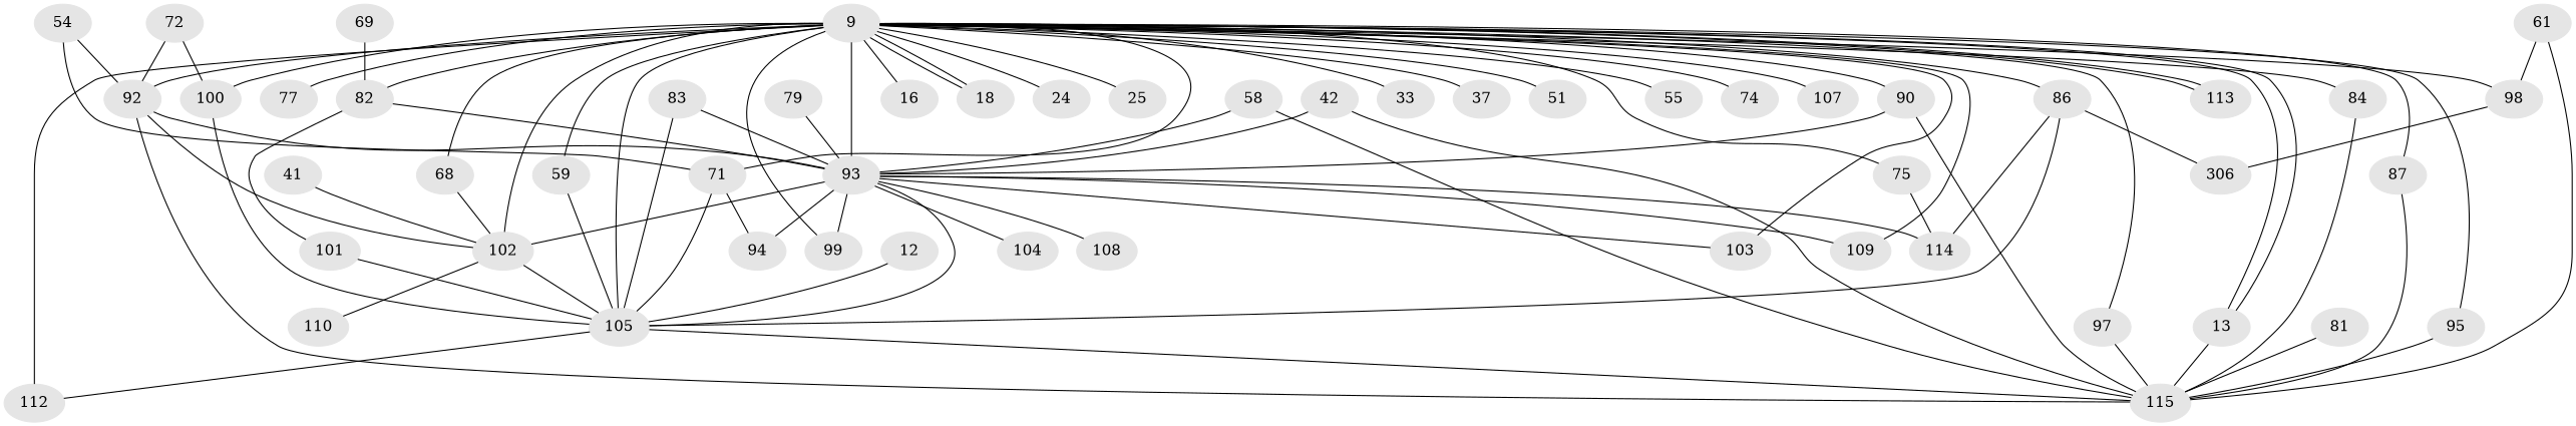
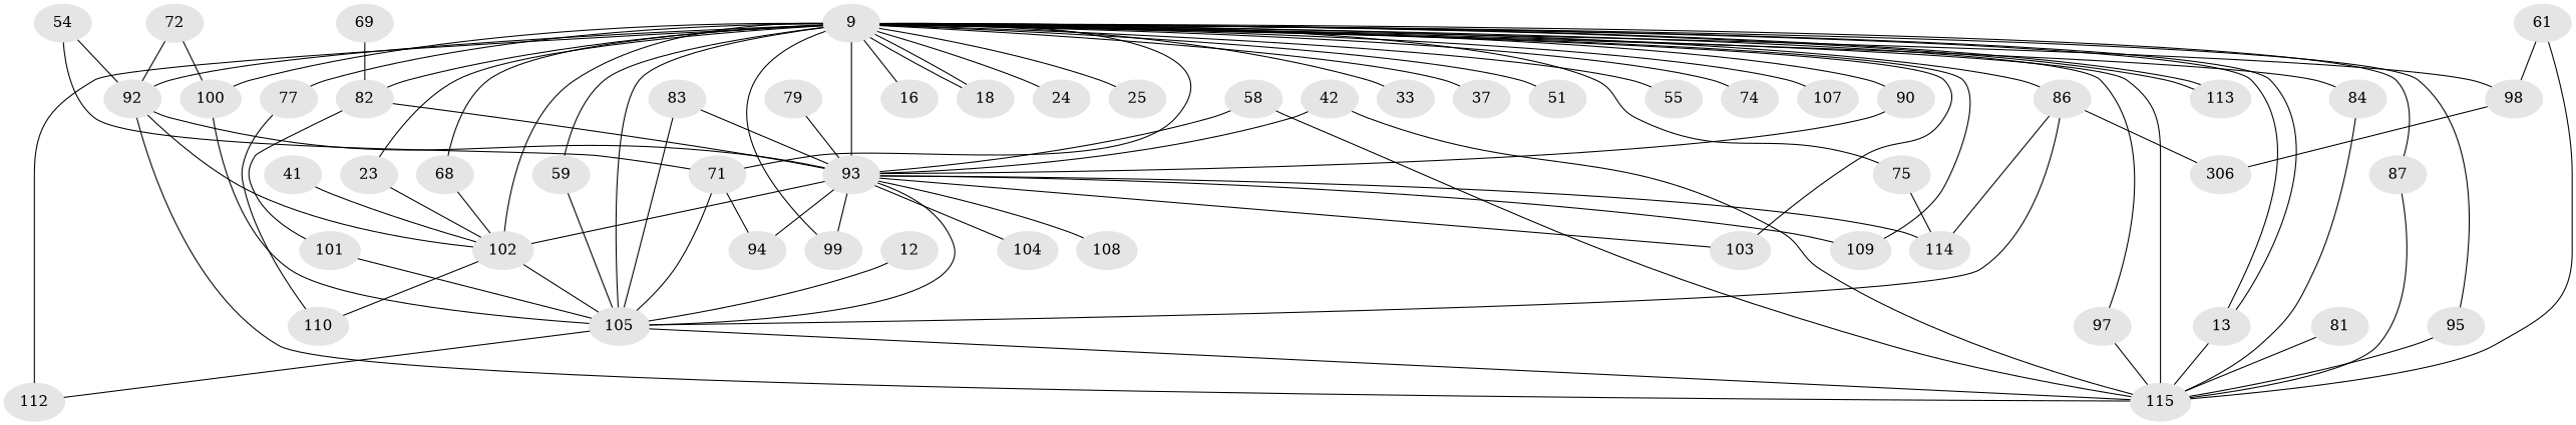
  graph {
    node [color=gray90 style=filled]
    9 [super="+8+5"]
    13
    16
    18
+   23
    24
    25
    33
    37 [super="+36"]
    51
    55 [super="+39"]
    59
    68
    71 [super="+28+50"]
    74
    75
    77
    82 [super="+62"]
    84 [super="+60"]
    86 [super="+40"]
    87 [super="+34+43"]
    90
    92 [super="+76+48+49"]
    93 [super="+78+91+65+88"]
    95
    97
    98 [super="+35"]
    99 [super="+14+45"]
    100 [super="+80+20+31"]
    102 [super="+15+3"]
    103 [super="+66"]
    105 [super="+53+63+10"]
    107
    109
    112 [super="+30"]
    113
    115 [super="+38+111+47+32+57+89"]
    94
    114
    110
    101
    n42 [label=306]
    104 [super="+56"]
    108
    12
    41
    42
    54
    58
    61
    69
    72
    79
    81
    83
    9 -- 13
    9 -- 13
    9 -- 16 [weight=2]
    9 -- 18
    9 -- 18
+   9 -- 23
    9 -- 24
    9 -- 25
    9 -- 33 [weight=2]
    9 -- 37 [weight=3]
    9 -- 51
    9 -- 55 [weight=3]
    9 -- 59
    9 -- 68
    9 -- 71 [weight=2]
    9 -- 74 [weight=2]
    9 -- 75
    9 -- 77 [weight=2]
    9 -- 82 [weight=2]
    9 -- 84 [weight=2]
    9 -- 86 [weight=2]
    9 -- 87 [weight=2]
    9 -- 90
    9 -- 92 [weight=3]
    9 -- 93 [weight=16]
    9 -- 95
    9 -- 97
    9 -- 98 [weight=3]
    9 -- 99 [weight=3]
    9 -- 100 [weight=5]
    9 -- 102 [weight=10]
    9 -- 103 [weight=2]
    9 -- 105 [weight=10]
    9 -- 107 [weight=2]
    9 -- 109
    9 -- 112 [weight=2]
    9 -- 113
    9 -- 113
-   90 -- 115 [weight=5]
+   9 -- 115 [weight=5]
    13 -- 115 [weight=2]
+   23 -- 102
    59 -- 105
    68 -- 102
    71 -- 105 [weight=2]
    71 -- 94
    75 -- 114
+   77 -- 110
    82 -- 93
    82 -- 101
    84 -- 115
    86 -- 105
    86 -- 114
    86 -- n42
    87 -- 115 [weight=2]
    90 -- 93
    92 -- 93
    92 -- 102 [weight=2]
    92 -- 115
    93 -- 99
    93 -- 102 [weight=6]
    93 -- 103
    93 -- 105 [weight=5]
    93 -- 109
    93 -- 94
    93 -- 114
    93 -- 104 [weight=3]
    93 -- 108
    95 -- 115
    97 -- 115
    98 -- n42
    100 -- 105 [weight=3]
    102 -- 105 [weight=5]
    102 -- 110
    105 -- 112
    105 -- 115 [weight=4]
    101 -- 105
    12 -- 105 [weight=2]
    41 -- 102 [weight=2]
    42 -- 93
    42 -- 115
    54 -- 71
    54 -- 92
    58 -- 93
    58 -- 115
    61 -- 98
    61 -- 115
    69 -- 82
    72 -- 92
    72 -- 100
    79 -- 93 [weight=2]
    81 -- 115 [weight=2]
    83 -- 93
    83 -- 105
  }
